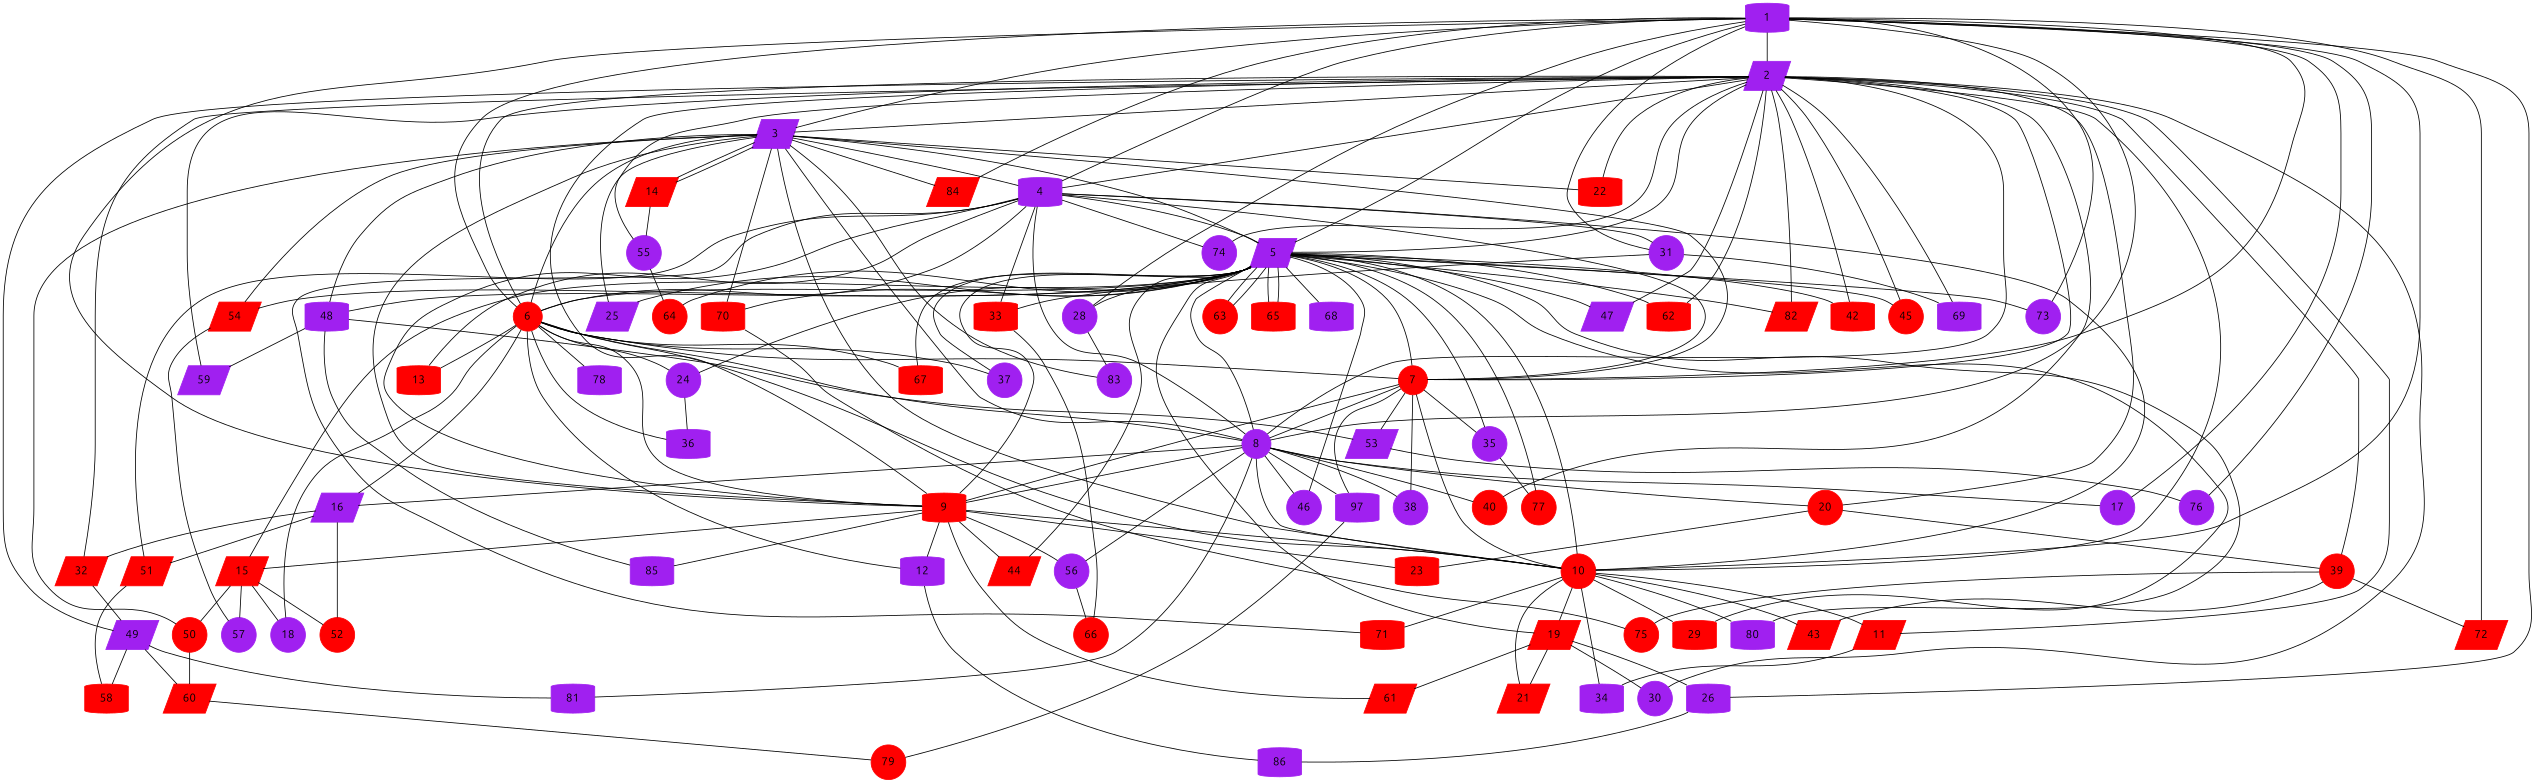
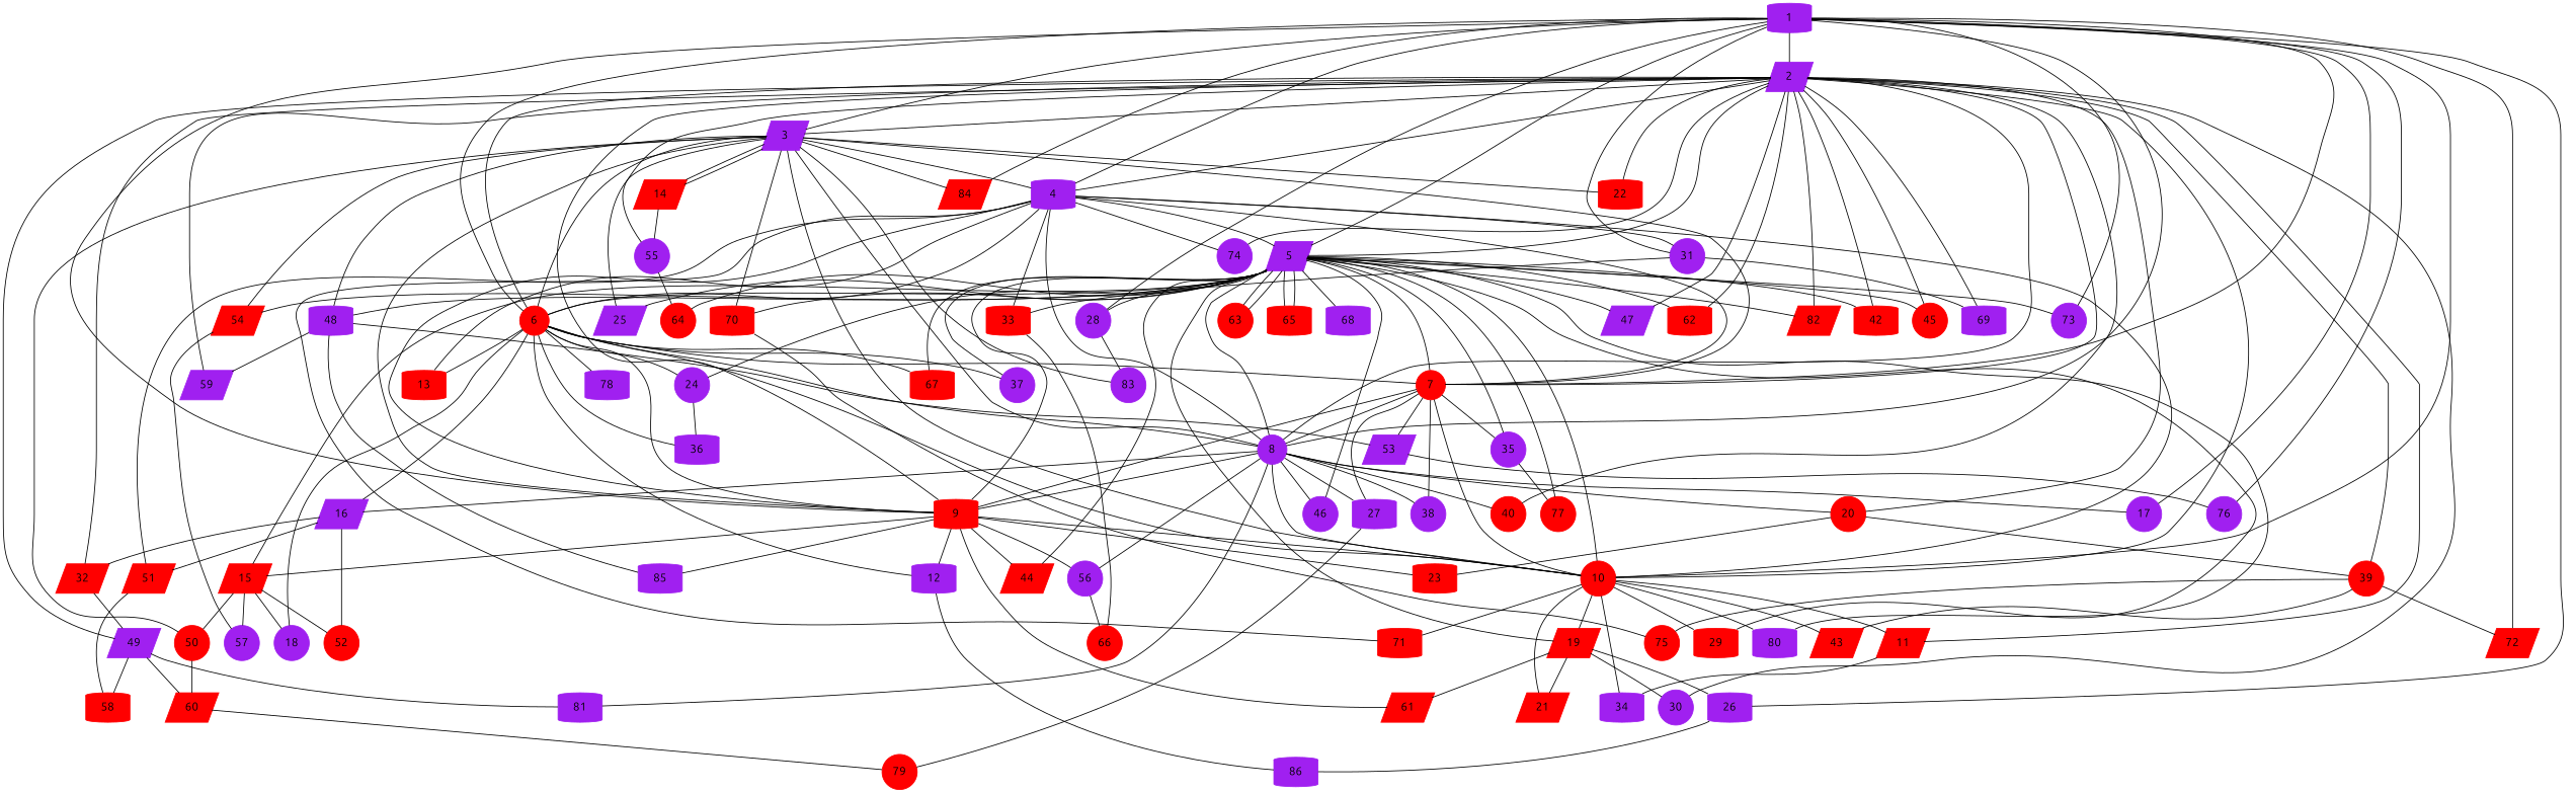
  graph {
    fontname=Ubuntu
    node [color=red fontname=Ubuntu shape=circle style=filled]
    edge [fontname=Ubuntu]
    1 [color=purple shape=cylinder]
    2 [color=purple shape=parallelogram]
    3 [color=purple shape=parallelogram]
    4 [color=purple shape=cylinder]
    5 [color=purple shape=parallelogram]
    6
    7
    8 [color=purple]
    9 [shape=cylinder]
    10
    17 [color=purple]
    26 [color=purple shape=cylinder]
    28 [color=purple]
    31 [color=purple]
    72 [shape=parallelogram]
    73 [color=purple]
    76 [color=purple]
    84 [shape=parallelogram]
    11 [shape=parallelogram]
    20
    22 [shape=cylinder]
    30 [color=purple]
    32 [shape=parallelogram]
    39
    40
    42 [shape=cylinder]
    45
    47 [color=purple shape=parallelogram]
    49 [color=purple shape=parallelogram]
    55 [color=purple]
    59 [color=purple shape=parallelogram]
    62 [shape=cylinder]
    69 [color=purple shape=cylinder]
    74 [color=purple]
    82 [shape=parallelogram]
    14 [shape=parallelogram]
    25 [color=purple shape=parallelogram]
    48 [color=purple shape=cylinder]
    50
    54 [shape=parallelogram]
    70 [shape=cylinder]
    83 [color=purple]
    13 [shape=cylinder]
    33 [shape=cylinder]
    51 [shape=parallelogram]
    71 [shape=cylinder]
    68 [color=purple shape=cylinder]
    15 [shape=parallelogram]
    19 [shape=parallelogram]
    24 [color=purple]
    29 [shape=cylinder]
    35 [color=purple]
    37 [color=purple]
    44 [shape=parallelogram]
    46 [color=purple]
    63
    64
    65 [shape=cylinder]
    67 [shape=cylinder]
    77
    80 [color=purple shape=cylinder]
    78 [color=purple shape=cylinder]
    12 [color=purple shape=cylinder]
    16 [color=purple shape=parallelogram]
    18 [color=purple]
    36 [color=purple shape=cylinder]
-   27 [color=purple shape=cylinder label=97]
+   27 [color=purple shape=cylinder]
    38 [color=purple]
    53 [color=purple shape=parallelogram]
    56 [color=purple]
    81 [color=purple shape=cylinder]
    23 [shape=cylinder]
    61 [shape=parallelogram]
    85 [color=purple shape=cylinder]
    21 [shape=parallelogram]
    34 [color=purple shape=cylinder]
    43 [shape=parallelogram]
    86 [color=purple shape=cylinder]
    75
    58 [shape=cylinder]
    60 [shape=parallelogram]
    57 [color=purple]
    66
    52
    79
    1 -- 2
    1 -- 3
    1 -- 4
    1 -- 5
    1 -- 6
    1 -- 7
    1 -- 8
    1 -- 9
    1 -- 10
    1 -- 17
    1 -- 26
    1 -- 28
    1 -- 31
    1 -- 72
    1 -- 73
    1 -- 76
    1 -- 84
    2 -- 3
    2 -- 4
    2 -- 5
    2 -- 6
    2 -- 7
    2 -- 8
    2 -- 9
    2 -- 10
    2 -- 11
    2 -- 20
    2 -- 22
    2 -- 30
    2 -- 32
    2 -- 39
    2 -- 40
    2 -- 42
    2 -- 45
    2 -- 47
    2 -- 49
    2 -- 55
    2 -- 59
    2 -- 62
    2 -- 69
    2 -- 74
    2 -- 82
    3 -- 4
-   3 -- 5
    3 -- 6
    3 -- 7
    3 -- 8
    3 -- 9
    3 -- 10
    3 -- 84
    3 -- 22
    3 -- 14
    3 -- 14
    3 -- 25
    3 -- 48
    3 -- 50
    3 -- 54
    3 -- 70
    3 -- 83
    4 -- 5
    4 -- 6
    4 -- 7
    4 -- 8
    4 -- 9
    4 -- 10
    4 -- 31
    4 -- 74
    4 -- 13
    4 -- 33
    4 -- 51
    4 -- 71
    5 -- 6
    5 -- 7
    5 -- 8
    5 -- 9
    5 -- 10
    5 -- 28
    5 -- 73
    5 -- 42
    5 -- 45
    5 -- 47
    5 -- 62
    5 -- 82
    5 -- 25
    5 -- 48
    5 -- 54
    5 -- 70
    5 -- 68
    5 -- 15
    5 -- 19
    5 -- 24
    5 -- 29
    5 -- 35
    5 -- 37
    5 -- 44
    5 -- 46
    5 -- 63
    5 -- 63
    5 -- 64
    5 -- 65
    5 -- 65
    5 -- 67
    5 -- 77
    5 -- 80
    6 -- 7
    6 -- 8
    6 -- 9
    6 -- 10
    6 -- 13
    6 -- 24
    6 -- 37
    6 -- 67
    6 -- 78
    6 -- 12
    6 -- 16
    6 -- 18
    6 -- 36
    7 -- 8
    7 -- 9
    7 -- 10
    7 -- 35
    7 -- 27
    7 -- 38
    7 -- 53
    8 -- 9
    8 -- 10
    8 -- 17
    8 -- 20
    8 -- 40
    8 -- 46
    8 -- 16
    8 -- 27
    8 -- 38
    8 -- 56
    8 -- 81
    9 -- 10
    9 -- 15
    9 -- 44
    9 -- 12
    9 -- 56
    9 -- 23
    9 -- 61
    9 -- 85
    10 -- 11
    10 -- 71
    10 -- 19
    10 -- 29
    10 -- 80
    10 -- 21
    10 -- 34
    10 -- 43
    26 -- 86
    28 -- 83
    31 -- 69
    31 -- 33
    11 -- 34
    20 -- 39
    20 -- 23
    32 -- 49
    39 -- 72
    39 -- 43
    39 -- 75
    49 -- 81
    49 -- 58
    49 -- 60
    55 -- 64
    14 -- 55
    48 -- 59
    48 -- 53
    48 -- 85
    50 -- 60
    54 -- 57
    70 -- 75
    33 -- 66
    51 -- 58
    15 -- 50
    15 -- 18
    15 -- 57
    15 -- 52
    19 -- 26
    19 -- 30
    19 -- 61
    19 -- 21
    24 -- 36
    35 -- 77
    12 -- 86
    16 -- 32
    16 -- 51
    16 -- 52
    27 -- 79
    53 -- 76
    56 -- 66
    60 -- 79
  }
